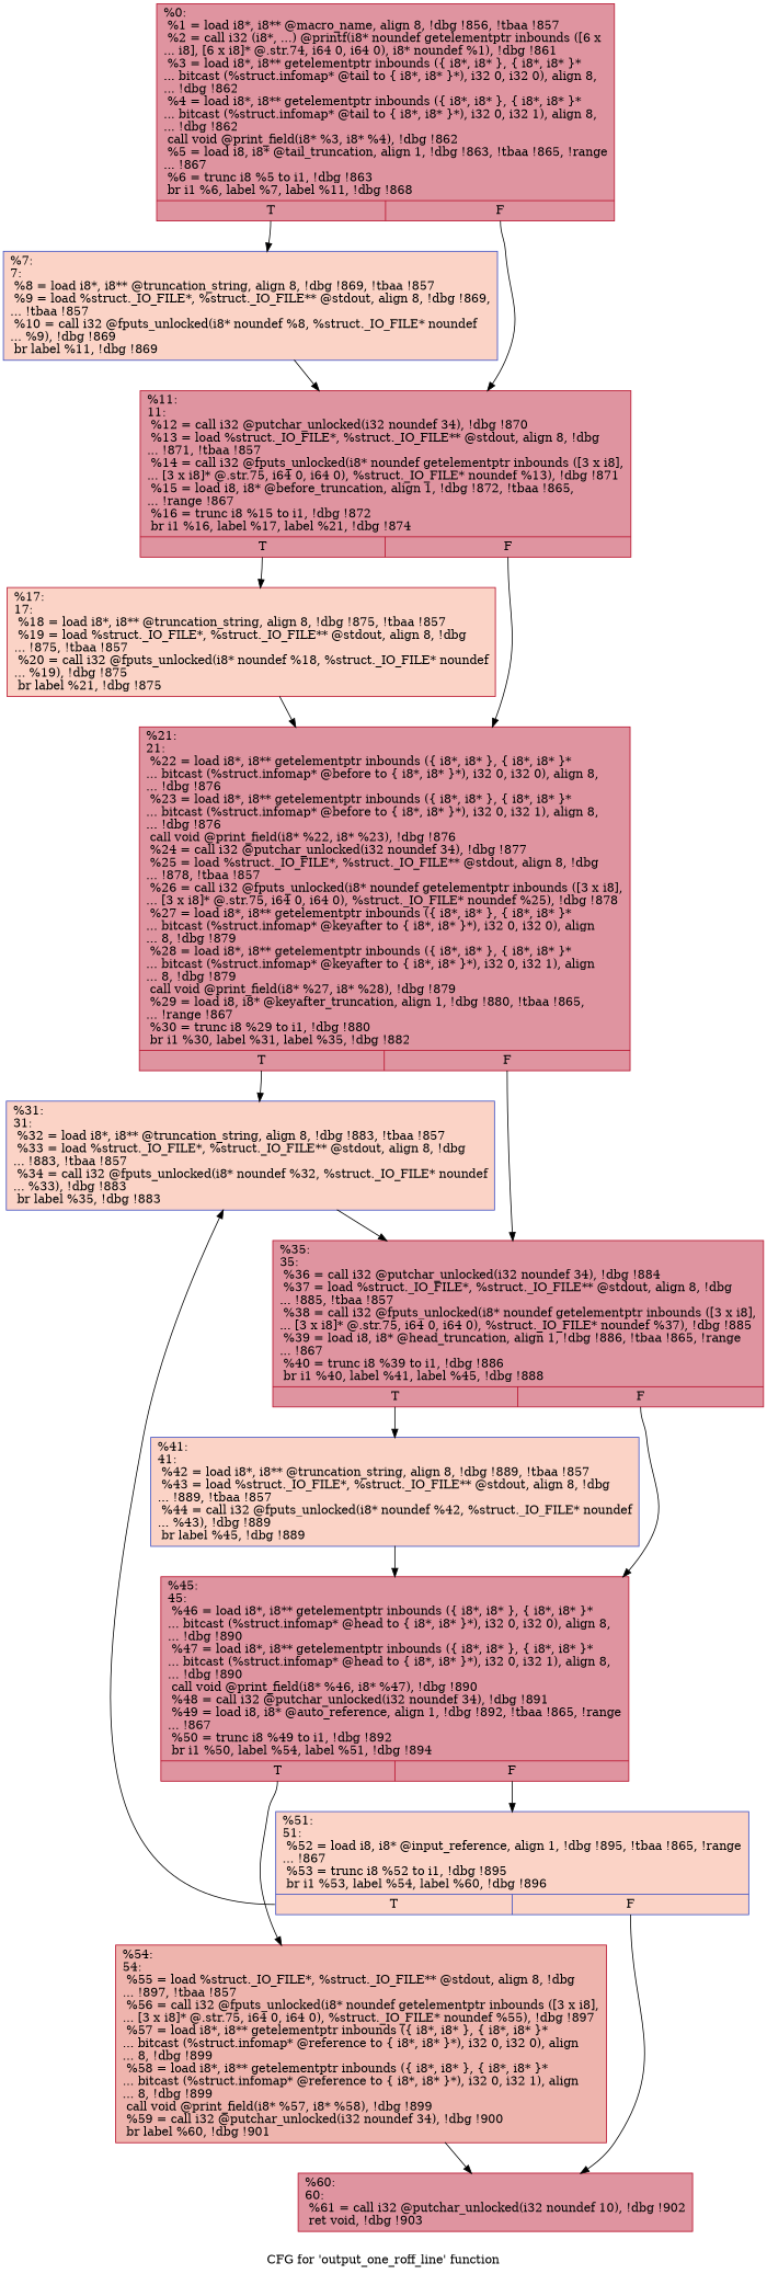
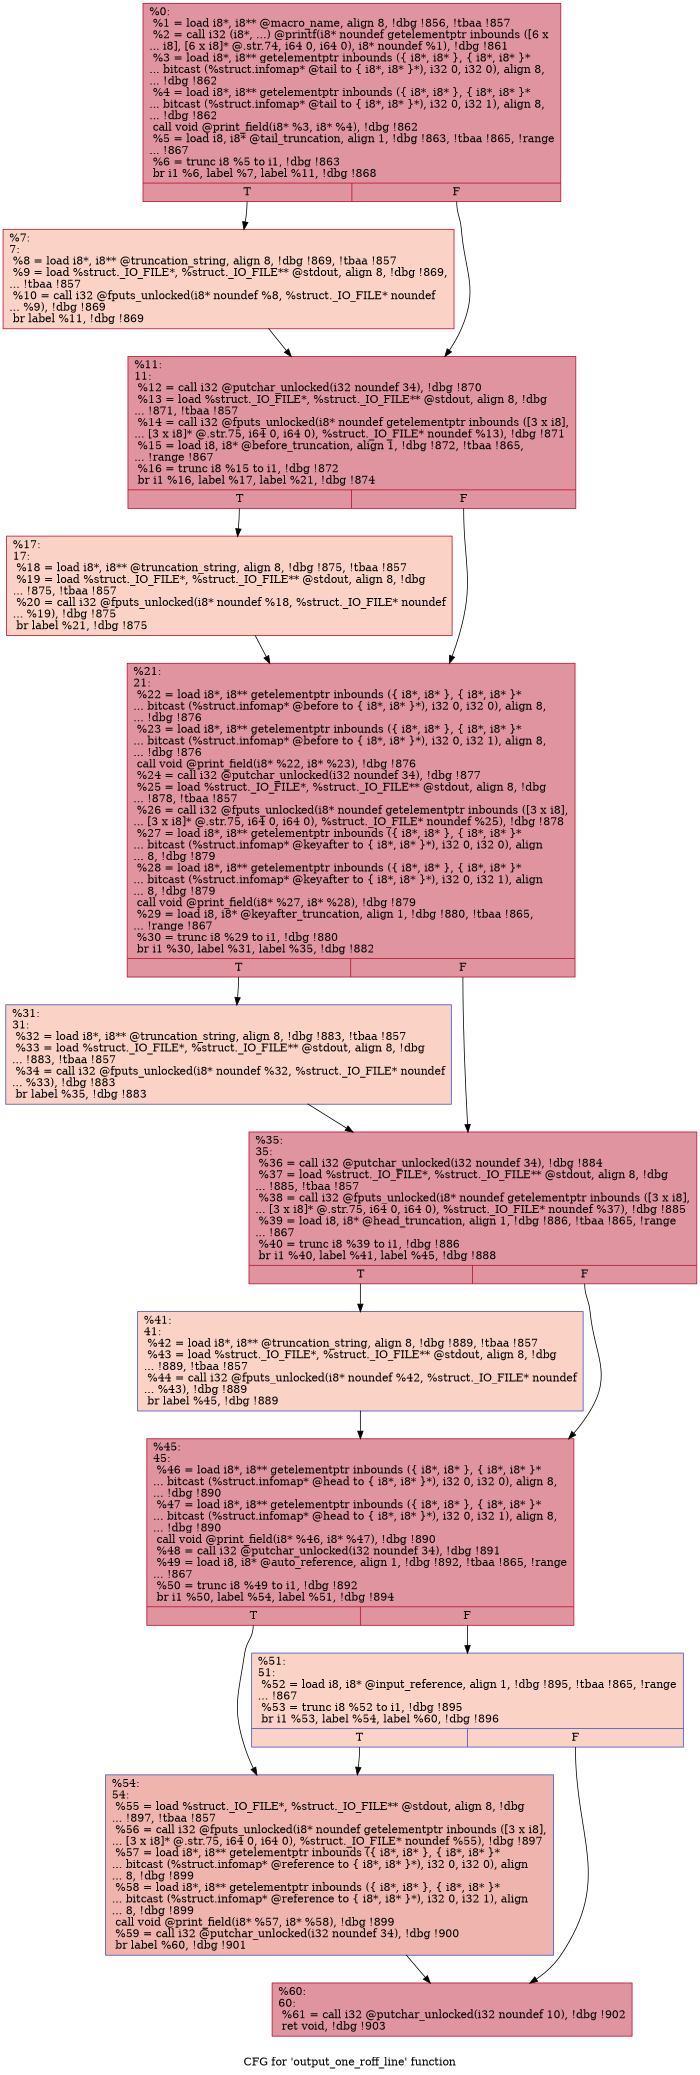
  digraph {
    label="CFG for 'output_one_roff_line' function"
    node [color="#b70d28ff" fillcolor="#b70d2870" shape=record style=filled]
    edge [tailport=s0]
    n1 [label="{%0:\l  %1 = load i8*, i8** @macro_name, align 8, !dbg !856, !tbaa !857\l  %2 = call i32 (i8*, ...) @printf(i8* noundef getelementptr inbounds ([6 x\l... i8], [6 x i8]* @.str.74, i64 0, i64 0), i8* noundef %1), !dbg !861\l  %3 = load i8*, i8** getelementptr inbounds (\{ i8*, i8* \}, \{ i8*, i8* \}*\l... bitcast (%struct.infomap* @tail to \{ i8*, i8* \}*), i32 0, i32 0), align 8,\l... !dbg !862\l  %4 = load i8*, i8** getelementptr inbounds (\{ i8*, i8* \}, \{ i8*, i8* \}*\l... bitcast (%struct.infomap* @tail to \{ i8*, i8* \}*), i32 0, i32 1), align 8,\l... !dbg !862\l  call void @print_field(i8* %3, i8* %4), !dbg !862\l  %5 = load i8, i8* @tail_truncation, align 1, !dbg !863, !tbaa !865, !range\l... !867\l  %6 = trunc i8 %5 to i1, !dbg !863\l  br i1 %6, label %7, label %11, !dbg !868\l|{<s0>T|<s1>F}}"]
-   n2 [color="#3d50c3ff" fillcolor="#f59c7d70" label="{%7:\l7:                                                \l  %8 = load i8*, i8** @truncation_string, align 8, !dbg !869, !tbaa !857\l  %9 = load %struct._IO_FILE*, %struct._IO_FILE** @stdout, align 8, !dbg !869,\l... !tbaa !857\l  %10 = call i32 @fputs_unlocked(i8* noundef %8, %struct._IO_FILE* noundef\l... %9), !dbg !869\l  br label %11, !dbg !869\l}"]
+   n2 [fillcolor="#f59c7d70" label="{%7:\l7:                                                \l  %8 = load i8*, i8** @truncation_string, align 8, !dbg !869, !tbaa !857\l  %9 = load %struct._IO_FILE*, %struct._IO_FILE** @stdout, align 8, !dbg !869,\l... !tbaa !857\l  %10 = call i32 @fputs_unlocked(i8* noundef %8, %struct._IO_FILE* noundef\l... %9), !dbg !869\l  br label %11, !dbg !869\l}"]
    n3 [label="{%11:\l11:                                               \l  %12 = call i32 @putchar_unlocked(i32 noundef 34), !dbg !870\l  %13 = load %struct._IO_FILE*, %struct._IO_FILE** @stdout, align 8, !dbg\l... !871, !tbaa !857\l  %14 = call i32 @fputs_unlocked(i8* noundef getelementptr inbounds ([3 x i8],\l... [3 x i8]* @.str.75, i64 0, i64 0), %struct._IO_FILE* noundef %13), !dbg !871\l  %15 = load i8, i8* @before_truncation, align 1, !dbg !872, !tbaa !865,\l... !range !867\l  %16 = trunc i8 %15 to i1, !dbg !872\l  br i1 %16, label %17, label %21, !dbg !874\l|{<s0>T|<s1>F}}"]
    n4 [fillcolor="#f59c7d70" label="{%17:\l17:                                               \l  %18 = load i8*, i8** @truncation_string, align 8, !dbg !875, !tbaa !857\l  %19 = load %struct._IO_FILE*, %struct._IO_FILE** @stdout, align 8, !dbg\l... !875, !tbaa !857\l  %20 = call i32 @fputs_unlocked(i8* noundef %18, %struct._IO_FILE* noundef\l... %19), !dbg !875\l  br label %21, !dbg !875\l}"]
    n5 [label="{%21:\l21:                                               \l  %22 = load i8*, i8** getelementptr inbounds (\{ i8*, i8* \}, \{ i8*, i8* \}*\l... bitcast (%struct.infomap* @before to \{ i8*, i8* \}*), i32 0, i32 0), align 8,\l... !dbg !876\l  %23 = load i8*, i8** getelementptr inbounds (\{ i8*, i8* \}, \{ i8*, i8* \}*\l... bitcast (%struct.infomap* @before to \{ i8*, i8* \}*), i32 0, i32 1), align 8,\l... !dbg !876\l  call void @print_field(i8* %22, i8* %23), !dbg !876\l  %24 = call i32 @putchar_unlocked(i32 noundef 34), !dbg !877\l  %25 = load %struct._IO_FILE*, %struct._IO_FILE** @stdout, align 8, !dbg\l... !878, !tbaa !857\l  %26 = call i32 @fputs_unlocked(i8* noundef getelementptr inbounds ([3 x i8],\l... [3 x i8]* @.str.75, i64 0, i64 0), %struct._IO_FILE* noundef %25), !dbg !878\l  %27 = load i8*, i8** getelementptr inbounds (\{ i8*, i8* \}, \{ i8*, i8* \}*\l... bitcast (%struct.infomap* @keyafter to \{ i8*, i8* \}*), i32 0, i32 0), align\l... 8, !dbg !879\l  %28 = load i8*, i8** getelementptr inbounds (\{ i8*, i8* \}, \{ i8*, i8* \}*\l... bitcast (%struct.infomap* @keyafter to \{ i8*, i8* \}*), i32 0, i32 1), align\l... 8, !dbg !879\l  call void @print_field(i8* %27, i8* %28), !dbg !879\l  %29 = load i8, i8* @keyafter_truncation, align 1, !dbg !880, !tbaa !865,\l... !range !867\l  %30 = trunc i8 %29 to i1, !dbg !880\l  br i1 %30, label %31, label %35, !dbg !882\l|{<s0>T|<s1>F}}"]
    n6 [color="#3d50c3ff" fillcolor="#f59c7d70" label="{%31:\l31:                                               \l  %32 = load i8*, i8** @truncation_string, align 8, !dbg !883, !tbaa !857\l  %33 = load %struct._IO_FILE*, %struct._IO_FILE** @stdout, align 8, !dbg\l... !883, !tbaa !857\l  %34 = call i32 @fputs_unlocked(i8* noundef %32, %struct._IO_FILE* noundef\l... %33), !dbg !883\l  br label %35, !dbg !883\l}"]
    n7 [label="{%35:\l35:                                               \l  %36 = call i32 @putchar_unlocked(i32 noundef 34), !dbg !884\l  %37 = load %struct._IO_FILE*, %struct._IO_FILE** @stdout, align 8, !dbg\l... !885, !tbaa !857\l  %38 = call i32 @fputs_unlocked(i8* noundef getelementptr inbounds ([3 x i8],\l... [3 x i8]* @.str.75, i64 0, i64 0), %struct._IO_FILE* noundef %37), !dbg !885\l  %39 = load i8, i8* @head_truncation, align 1, !dbg !886, !tbaa !865, !range\l... !867\l  %40 = trunc i8 %39 to i1, !dbg !886\l  br i1 %40, label %41, label %45, !dbg !888\l|{<s0>T|<s1>F}}"]
    n8 [color="#3d50c3ff" fillcolor="#f59c7d70" label="{%41:\l41:                                               \l  %42 = load i8*, i8** @truncation_string, align 8, !dbg !889, !tbaa !857\l  %43 = load %struct._IO_FILE*, %struct._IO_FILE** @stdout, align 8, !dbg\l... !889, !tbaa !857\l  %44 = call i32 @fputs_unlocked(i8* noundef %42, %struct._IO_FILE* noundef\l... %43), !dbg !889\l  br label %45, !dbg !889\l}"]
    n9 [label="{%45:\l45:                                               \l  %46 = load i8*, i8** getelementptr inbounds (\{ i8*, i8* \}, \{ i8*, i8* \}*\l... bitcast (%struct.infomap* @head to \{ i8*, i8* \}*), i32 0, i32 0), align 8,\l... !dbg !890\l  %47 = load i8*, i8** getelementptr inbounds (\{ i8*, i8* \}, \{ i8*, i8* \}*\l... bitcast (%struct.infomap* @head to \{ i8*, i8* \}*), i32 0, i32 1), align 8,\l... !dbg !890\l  call void @print_field(i8* %46, i8* %47), !dbg !890\l  %48 = call i32 @putchar_unlocked(i32 noundef 34), !dbg !891\l  %49 = load i8, i8* @auto_reference, align 1, !dbg !892, !tbaa !865, !range\l... !867\l  %50 = trunc i8 %49 to i1, !dbg !892\l  br i1 %50, label %54, label %51, !dbg !894\l|{<s0>T|<s1>F}}"]
-   n10 [fillcolor="#d8564670" label="{%54:\l54:                                               \l  %55 = load %struct._IO_FILE*, %struct._IO_FILE** @stdout, align 8, !dbg\l... !897, !tbaa !857\l  %56 = call i32 @fputs_unlocked(i8* noundef getelementptr inbounds ([3 x i8],\l... [3 x i8]* @.str.75, i64 0, i64 0), %struct._IO_FILE* noundef %55), !dbg !897\l  %57 = load i8*, i8** getelementptr inbounds (\{ i8*, i8* \}, \{ i8*, i8* \}*\l... bitcast (%struct.infomap* @reference to \{ i8*, i8* \}*), i32 0, i32 0), align\l... 8, !dbg !899\l  %58 = load i8*, i8** getelementptr inbounds (\{ i8*, i8* \}, \{ i8*, i8* \}*\l... bitcast (%struct.infomap* @reference to \{ i8*, i8* \}*), i32 0, i32 1), align\l... 8, !dbg !899\l  call void @print_field(i8* %57, i8* %58), !dbg !899\l  %59 = call i32 @putchar_unlocked(i32 noundef 34), !dbg !900\l  br label %60, !dbg !901\l}"]
+   n10 [color="#3d50c3ff" fillcolor="#d8564670" label="{%54:\l54:                                               \l  %55 = load %struct._IO_FILE*, %struct._IO_FILE** @stdout, align 8, !dbg\l... !897, !tbaa !857\l  %56 = call i32 @fputs_unlocked(i8* noundef getelementptr inbounds ([3 x i8],\l... [3 x i8]* @.str.75, i64 0, i64 0), %struct._IO_FILE* noundef %55), !dbg !897\l  %57 = load i8*, i8** getelementptr inbounds (\{ i8*, i8* \}, \{ i8*, i8* \}*\l... bitcast (%struct.infomap* @reference to \{ i8*, i8* \}*), i32 0, i32 0), align\l... 8, !dbg !899\l  %58 = load i8*, i8** getelementptr inbounds (\{ i8*, i8* \}, \{ i8*, i8* \}*\l... bitcast (%struct.infomap* @reference to \{ i8*, i8* \}*), i32 0, i32 1), align\l... 8, !dbg !899\l  call void @print_field(i8* %57, i8* %58), !dbg !899\l  %59 = call i32 @putchar_unlocked(i32 noundef 34), !dbg !900\l  br label %60, !dbg !901\l}"]
    n11 [color="#3d50c3ff" fillcolor="#f59c7d70" label="{%51:\l51:                                               \l  %52 = load i8, i8* @input_reference, align 1, !dbg !895, !tbaa !865, !range\l... !867\l  %53 = trunc i8 %52 to i1, !dbg !895\l  br i1 %53, label %54, label %60, !dbg !896\l|{<s0>T|<s1>F}}"]
    n12 [label="{%60:\l60:                                               \l  %61 = call i32 @putchar_unlocked(i32 noundef 10), !dbg !902\l  ret void, !dbg !903\l}"]
    n1 -> n2
    n1 -> n3 [tailport=s1]
    n2 -> n3
    n3 -> n4
    n3 -> n5 [tailport=s1]
    n4 -> n5
    n5 -> n6
    n5 -> n7 [tailport=s1]
    n6 -> n7
    n7 -> n8
    n7 -> n9 [tailport=s1]
    n8 -> n9
    n9 -> n10
    n9 -> n11 [tailport=s1]
    n10 -> n12
-   n11 -> n6
+   n11 -> n10
    n11 -> n12 [tailport=s1]
  }
